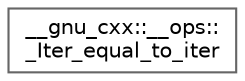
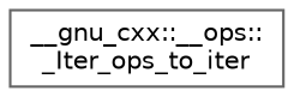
  digraph {
    rankdir=LR
-   n1 [color=grey40 fillcolor=white fontname=Helvetica fontsize=10 height=0.2 label="__gnu_cxx::__ops::\l_Iter_equal_to_iter" shape=box style=filled width=0.4]
+   n1 [color=grey40 fillcolor=white fontname=Helvetica fontsize=10 height=0.2 label="__gnu_cxx::__ops::\l_Iter_ops_to_iter" shape=box style=filled width=0.4]
  }
